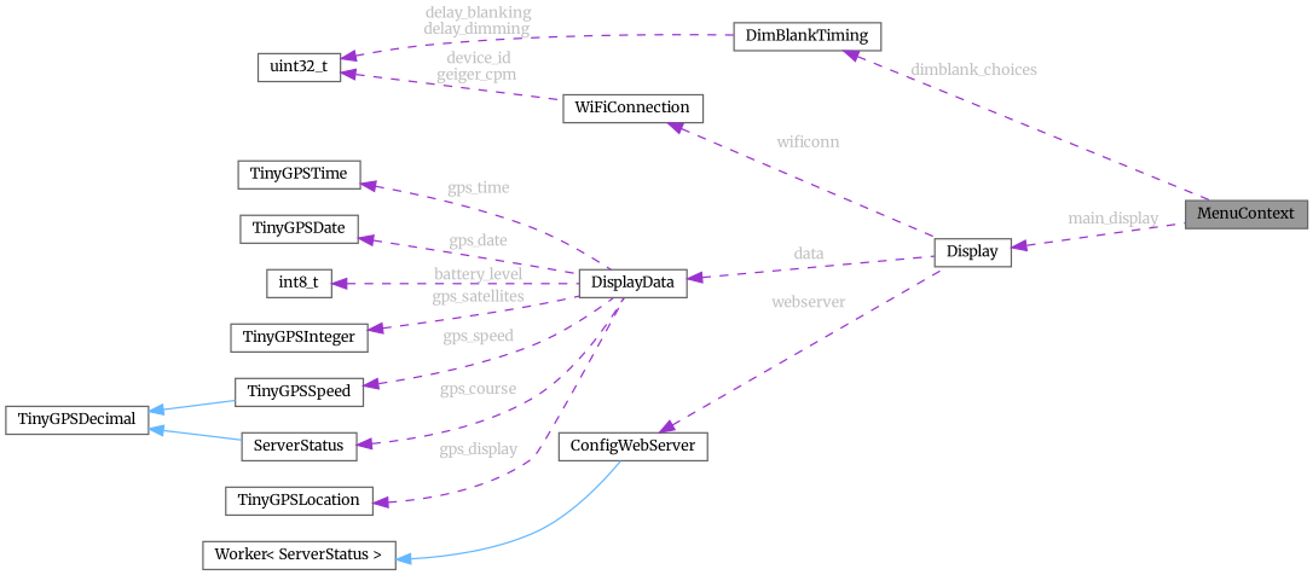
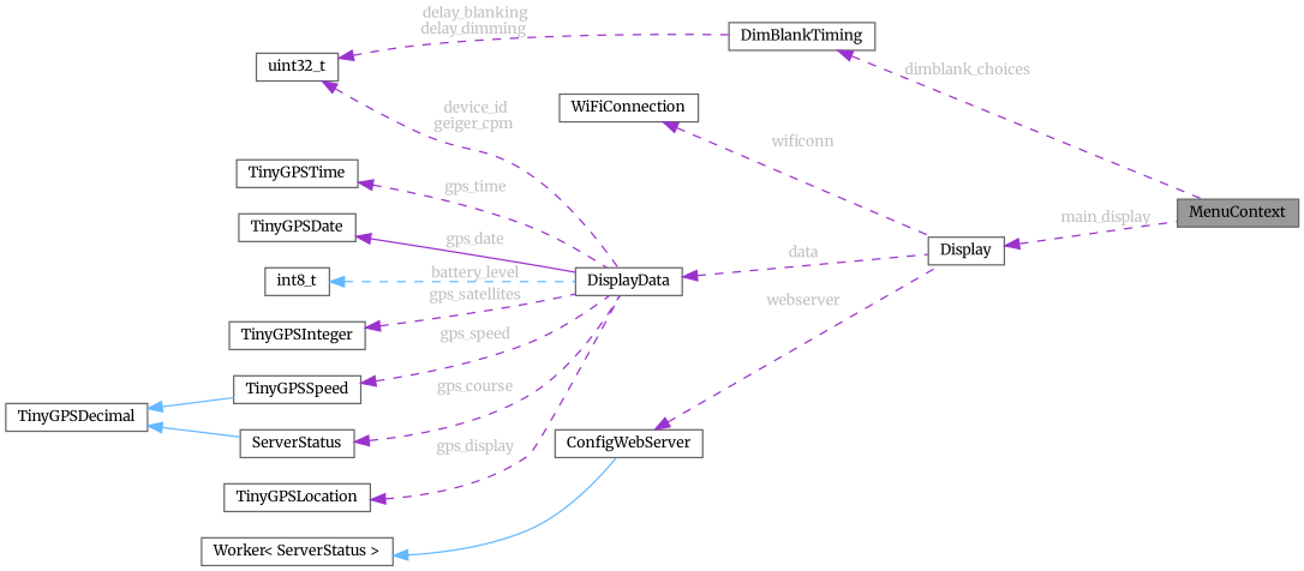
  digraph {
    fontname=Merriweather
    rankdir=LR
    node [color=gray40 fillcolor=white fontname=Merriweather fontsize=10 shape=box style=filled]
    edge [color=darkorchid3 dir=back fontcolor=grey fontname=Merriweather fontsize=10 labelfontname=Helvetica labelfontsize=10 style=dashed]
    n1 [fillcolor=grey60 fontcolor=black height=0.2 label=MenuContext width=0.4]
    n2 [height=0.2 label=DimBlankTiming width=0.4]
    n3 [height=0.2 label=uint32_t width=0.4]
    n4 [height=0.2 label=DisplayData width=0.4]
    n5 [height=0.2 label=Display width=0.4]
    n6 [height=0.2 label=TinyGPSInteger width=0.4]
    n7 [height=0.2 label=TinyGPSDecimal width=0.4]
    n8 [height=0.2 label=TinyGPSSpeed width=0.4]
    n9 [height=0.2 label=ServerStatus width=0.4]
    n10 [height=0.2 label=TinyGPSLocation width=0.4]
    n11 [height=0.2 label=TinyGPSTime width=0.4]
    n12 [height=0.2 label=TinyGPSDate width=0.4]
    n13 [height=0.2 label=int8_t width=0.4]
    n14 [height=0.2 label=WiFiConnection width=0.4]
    n15 [height=0.2 label=ConfigWebServer width=0.4]
    n16 [height=0.2 label="Worker\< ServerStatus \>" width=0.4]
    n2 -> n1 [label=" dimblank_choices"]
    n3 -> n2 [label=" delay_blanking\ndelay_dimming"]
-   n3 -> n14 [label=" device_id\ngeiger_cpm"]
+   n3 -> n4 [label=" device_id\ngeiger_cpm"]
    n4 -> n5 [label=" data"]
    n5 -> n1 [label=" main_display"]
    n6 -> n4 [label=" gps_satellites"]
    n7 -> n8 [color=steelblue1 style=solid fontcolor=""]
    n7 -> n9 [color=steelblue1 style=solid fontcolor=""]
    n8 -> n4 [label=" gps_speed"]
    n9 -> n4 [label=" gps_course"]
    n10 -> n4 [label=" gps_display"]
    n11 -> n4 [label=" gps_time"]
-   n12 -> n4 [label=" gps_date"]
-   n13 -> n4 [label=" battery_level"]
+   n12 -> n4 [label=" gps_date" style=solid]
+   n13 -> n4 [color=steelblue1 label=" battery_level"]
    n14 -> n5 [label=" wificonn"]
    n15 -> n5 [label=" webserver"]
    n16 -> n15 [color=steelblue1 style=solid fontcolor=""]
  }
